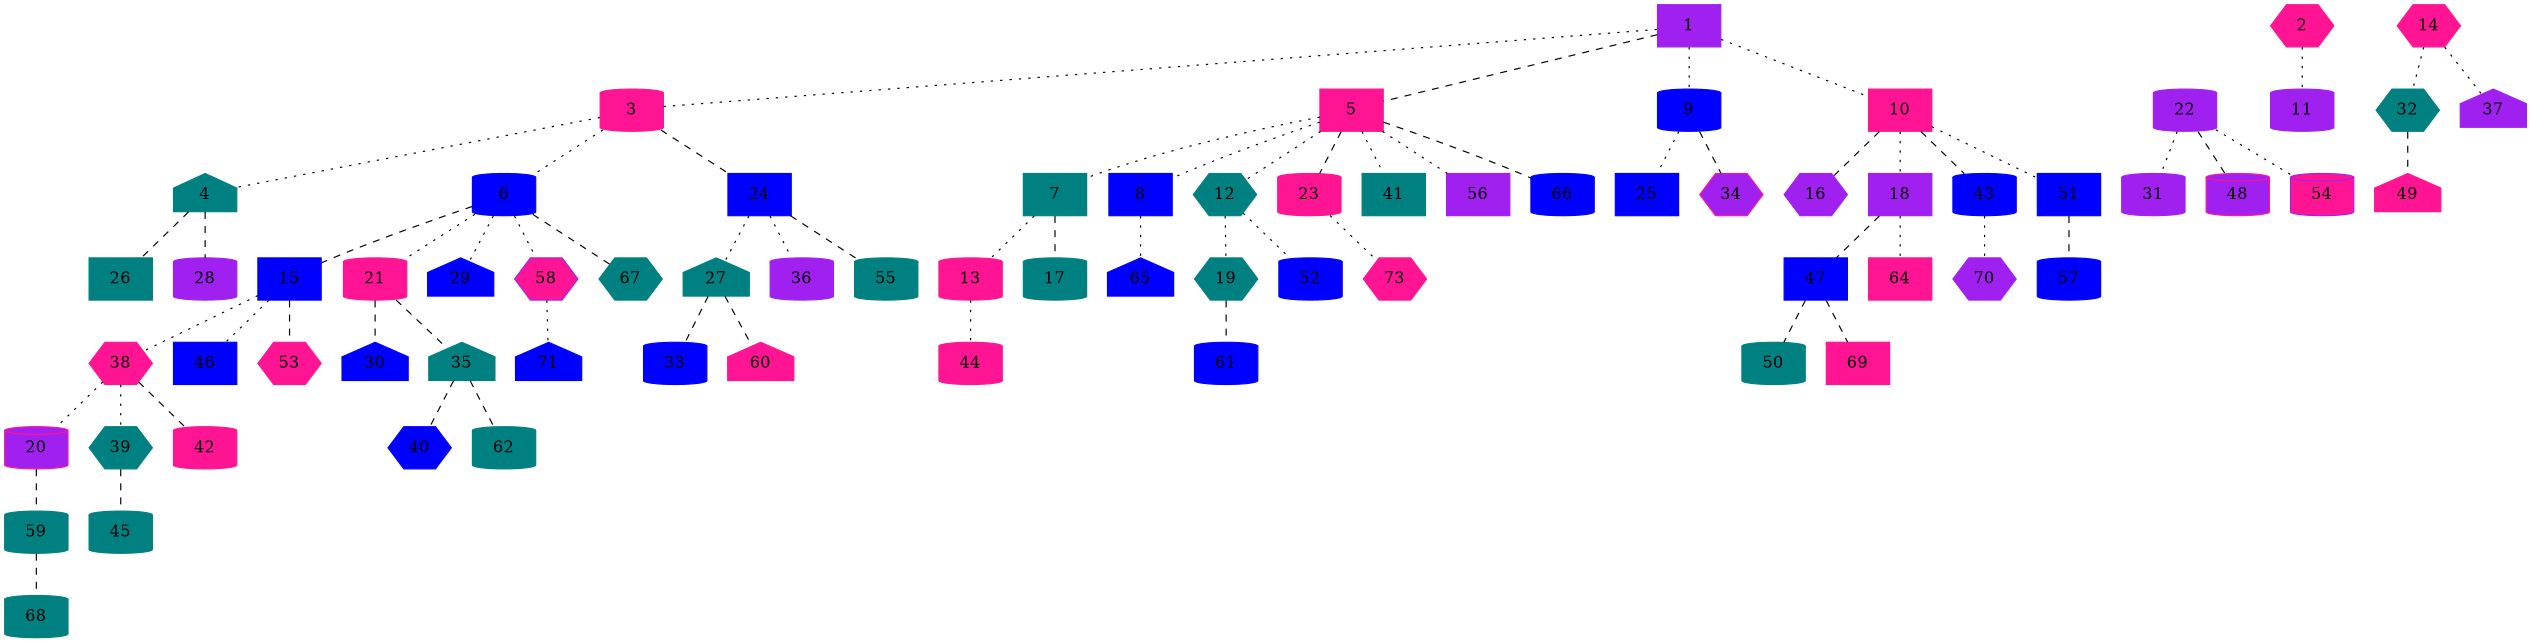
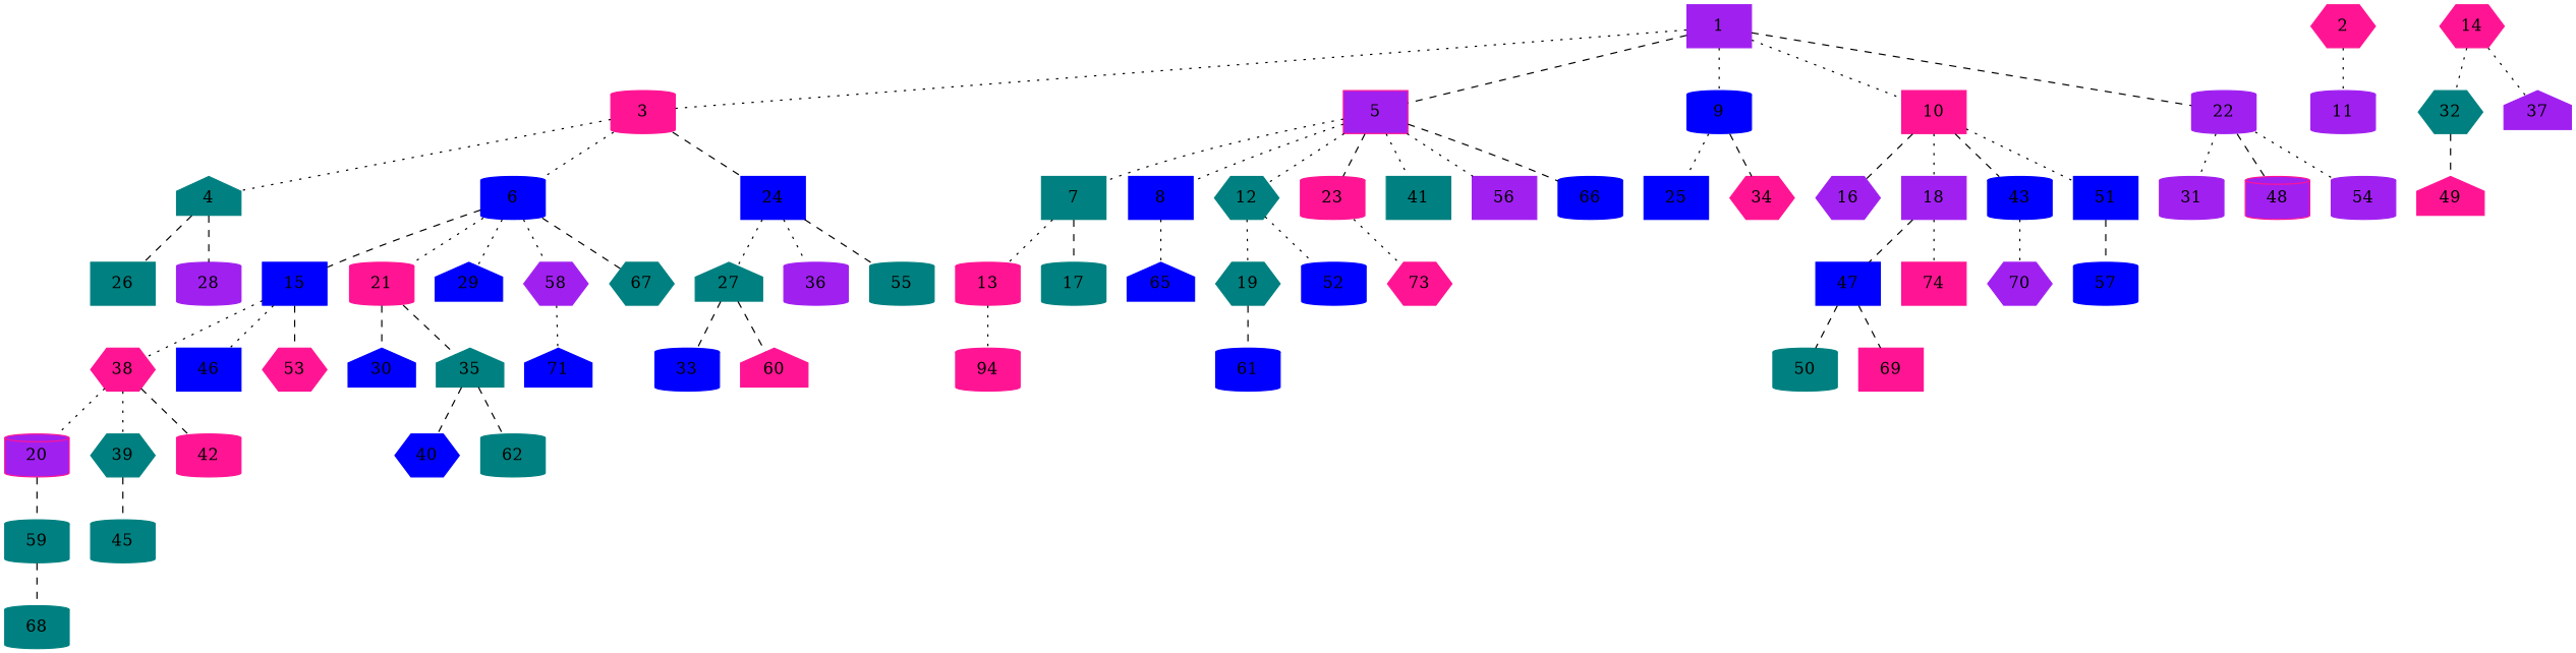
  graph {
    node [color=deeppink shape=cylinder style=filled]
    edge [style=dotted]
    1 [color=purple shape=box]
    3
-   5 [shape=box]
+   5 [shape=box fillcolor=purple]
    9 [color=blue]
    10 [shape=box]
    22 [color=purple]
    2 [shape=hexagon]
    11 [color=purple]
    4 [color=teal shape=house]
    6 [color=blue]
    24 [color=blue shape=box]
    7 [color=teal shape=box]
    8 [color=blue shape=box]
    12 [color=teal shape=hexagon]
    23
    41 [color=teal shape=box]
    56 [color=purple shape=box]
    66 [color=blue]
    25 [color=blue shape=box]
-   34 [shape=hexagon fillcolor=purple]
+   34 [shape=hexagon]
    16 [color=purple shape=hexagon]
    18 [color=purple shape=box]
    43 [color=blue]
    51 [color=blue shape=box]
    31 [color=purple]
    48 [fillcolor=purple]
-   54 [color=purple fillcolor=deeppink]
+   54 [color=purple]
    20 [fillcolor=purple]
    59 [color=teal]
    26 [color=teal shape=box]
    28 [color=purple]
    15 [color=blue shape=box]
    21
    29 [color=blue shape=house]
-   58 [color=purple shape=hexagon fillcolor=deeppink]
+   58 [color=purple shape=hexagon]
    67 [color=teal shape=hexagon]
    14 [shape=hexagon]
    32 [color=teal shape=hexagon]
    37 [color=purple shape=house]
    27 [color=teal shape=house]
    36 [color=purple]
    55 [color=teal]
    13
    17 [color=teal]
    65 [color=blue shape=house]
    19 [color=teal shape=hexagon]
    52 [color=blue]
    n48 [label=73 shape=hexagon]
    38 [shape=hexagon]
    46 [color=blue shape=box]
    53 [shape=hexagon]
    30 [color=blue shape=house]
    35 [color=teal shape=house]
    71 [color=blue shape=house]
-   44
+   44 [label=94]
    47 [color=blue shape=box]
-   64 [shape=box]
+   64 [shape=box label=74]
    70 [color=purple shape=hexagon]
    57 [color=blue]
    61 [color=blue]
    49 [shape=house]
    39 [color=teal shape=hexagon]
    42
    50 [color=teal]
    69 [shape=box]
    68 [color=teal]
    40 [color=blue shape=hexagon]
    62 [color=teal]
    33 [color=blue]
    60 [shape=house]
    45 [color=teal]
    1 -- 3
    1 -- 5 [style=dashed]
    1 -- 9
    1 -- 10
+   1 -- 22 [style=dashed]
    3 -- 4
    3 -- 6
    3 -- 24 [style=dashed]
    5 -- 7
    5 -- 8
    5 -- 12
    5 -- 23 [style=dashed]
    5 -- 41
    5 -- 56
    5 -- 66 [style=dashed]
    9 -- 25
    9 -- 34 [style=dashed]
    10 -- 16 [style=dashed]
    10 -- 18
    10 -- 43 [style=dashed]
    10 -- 51
    22 -- 31
    22 -- 48 [style=dashed]
    22 -- 54
    2 -- 11
    4 -- 26 [style=dashed]
    4 -- 28 [style=dashed]
    6 -- 15 [style=dashed]
    6 -- 21
    6 -- 29
    6 -- 58
    6 -- 67 [style=dashed]
    24 -- 27
    24 -- 36
    24 -- 55 [style=dashed]
    7 -- 13
    7 -- 17 [style=dashed]
    8 -- 65
    12 -- 19
    12 -- 52
    23 -- n48
    18 -- 47 [style=dashed]
    18 -- 64
    43 -- 70
    51 -- 57 [style=dashed]
    20 -- 59 [style=dashed]
    59 -- 68 [style=dashed]
    15 -- 38
    15 -- 46
    15 -- 53 [style=dashed]
    21 -- 30 [style=dashed]
    21 -- 35 [style=dashed]
    58 -- 71
    14 -- 32
    14 -- 37
    32 -- 49 [style=dashed]
    27 -- 33 [style=dashed]
    27 -- 60 [style=dashed]
    13 -- 44
    19 -- 61 [style=dashed]
    38 -- 20
    38 -- 39
    38 -- 42 [style=dashed]
    35 -- 40 [style=dashed]
    35 -- 62 [style=dashed]
    47 -- 50 [style=dashed]
    47 -- 69 [style=dashed]
    39 -- 45 [style=dashed]
  }
